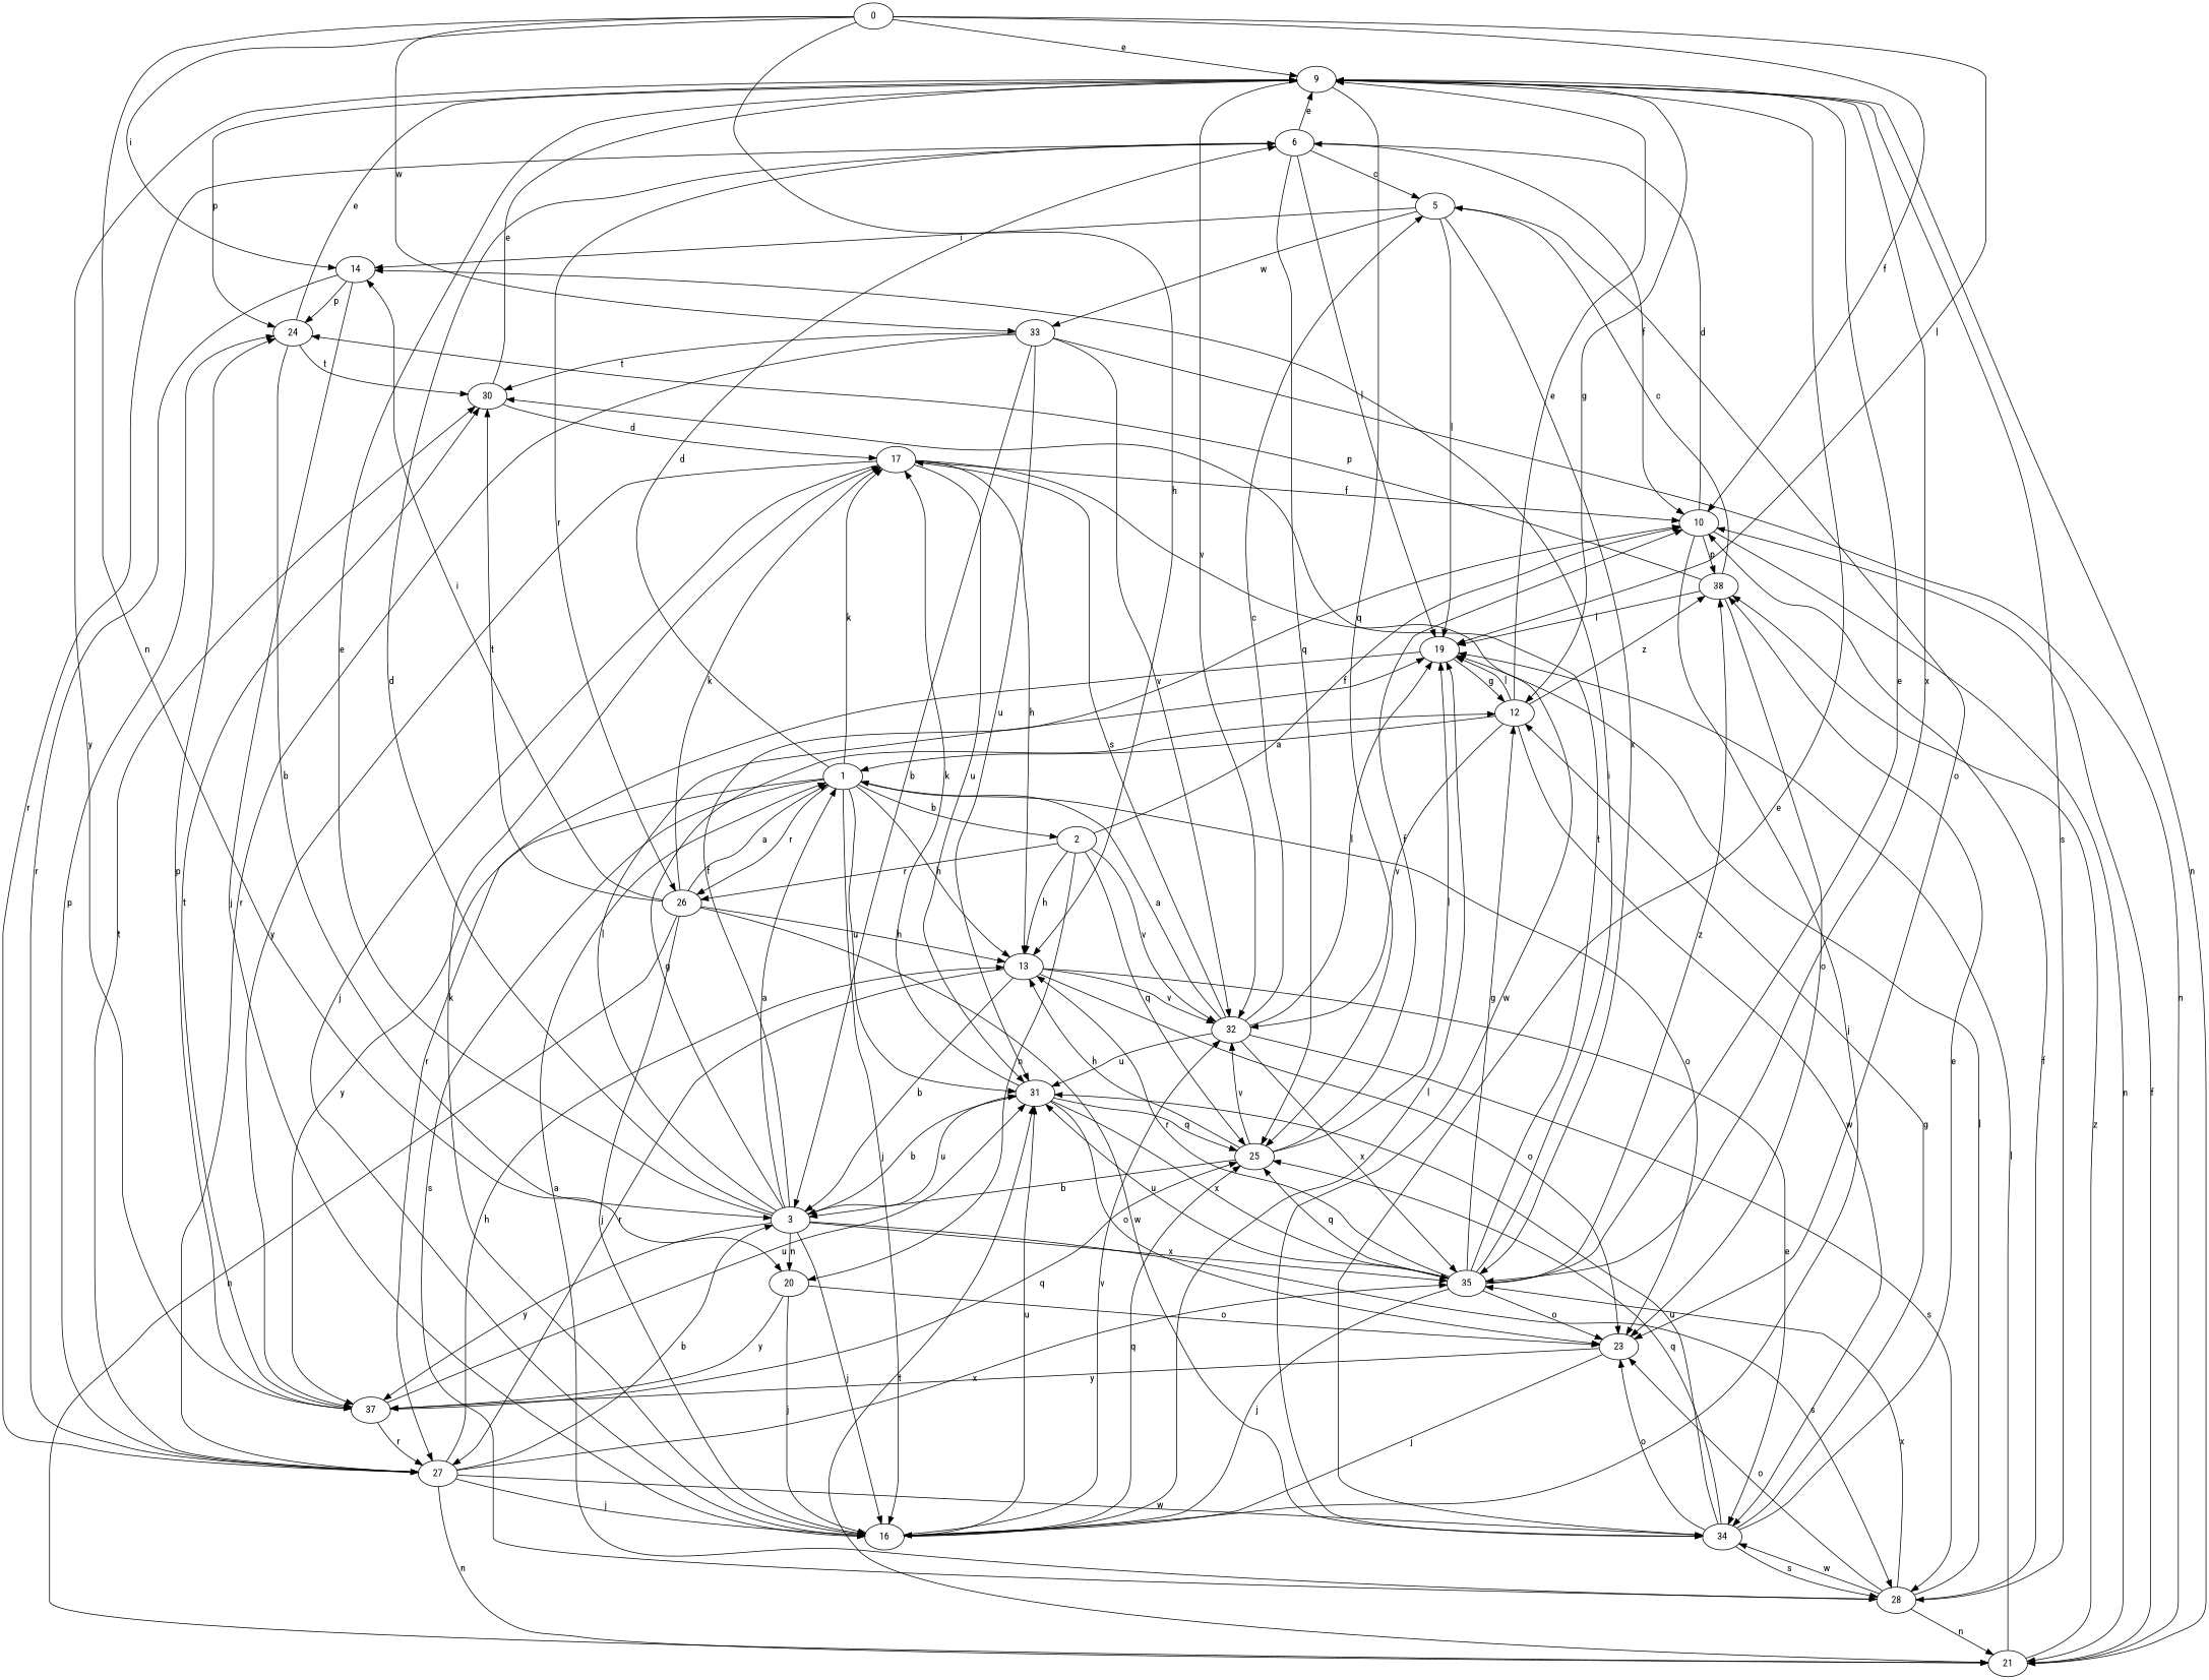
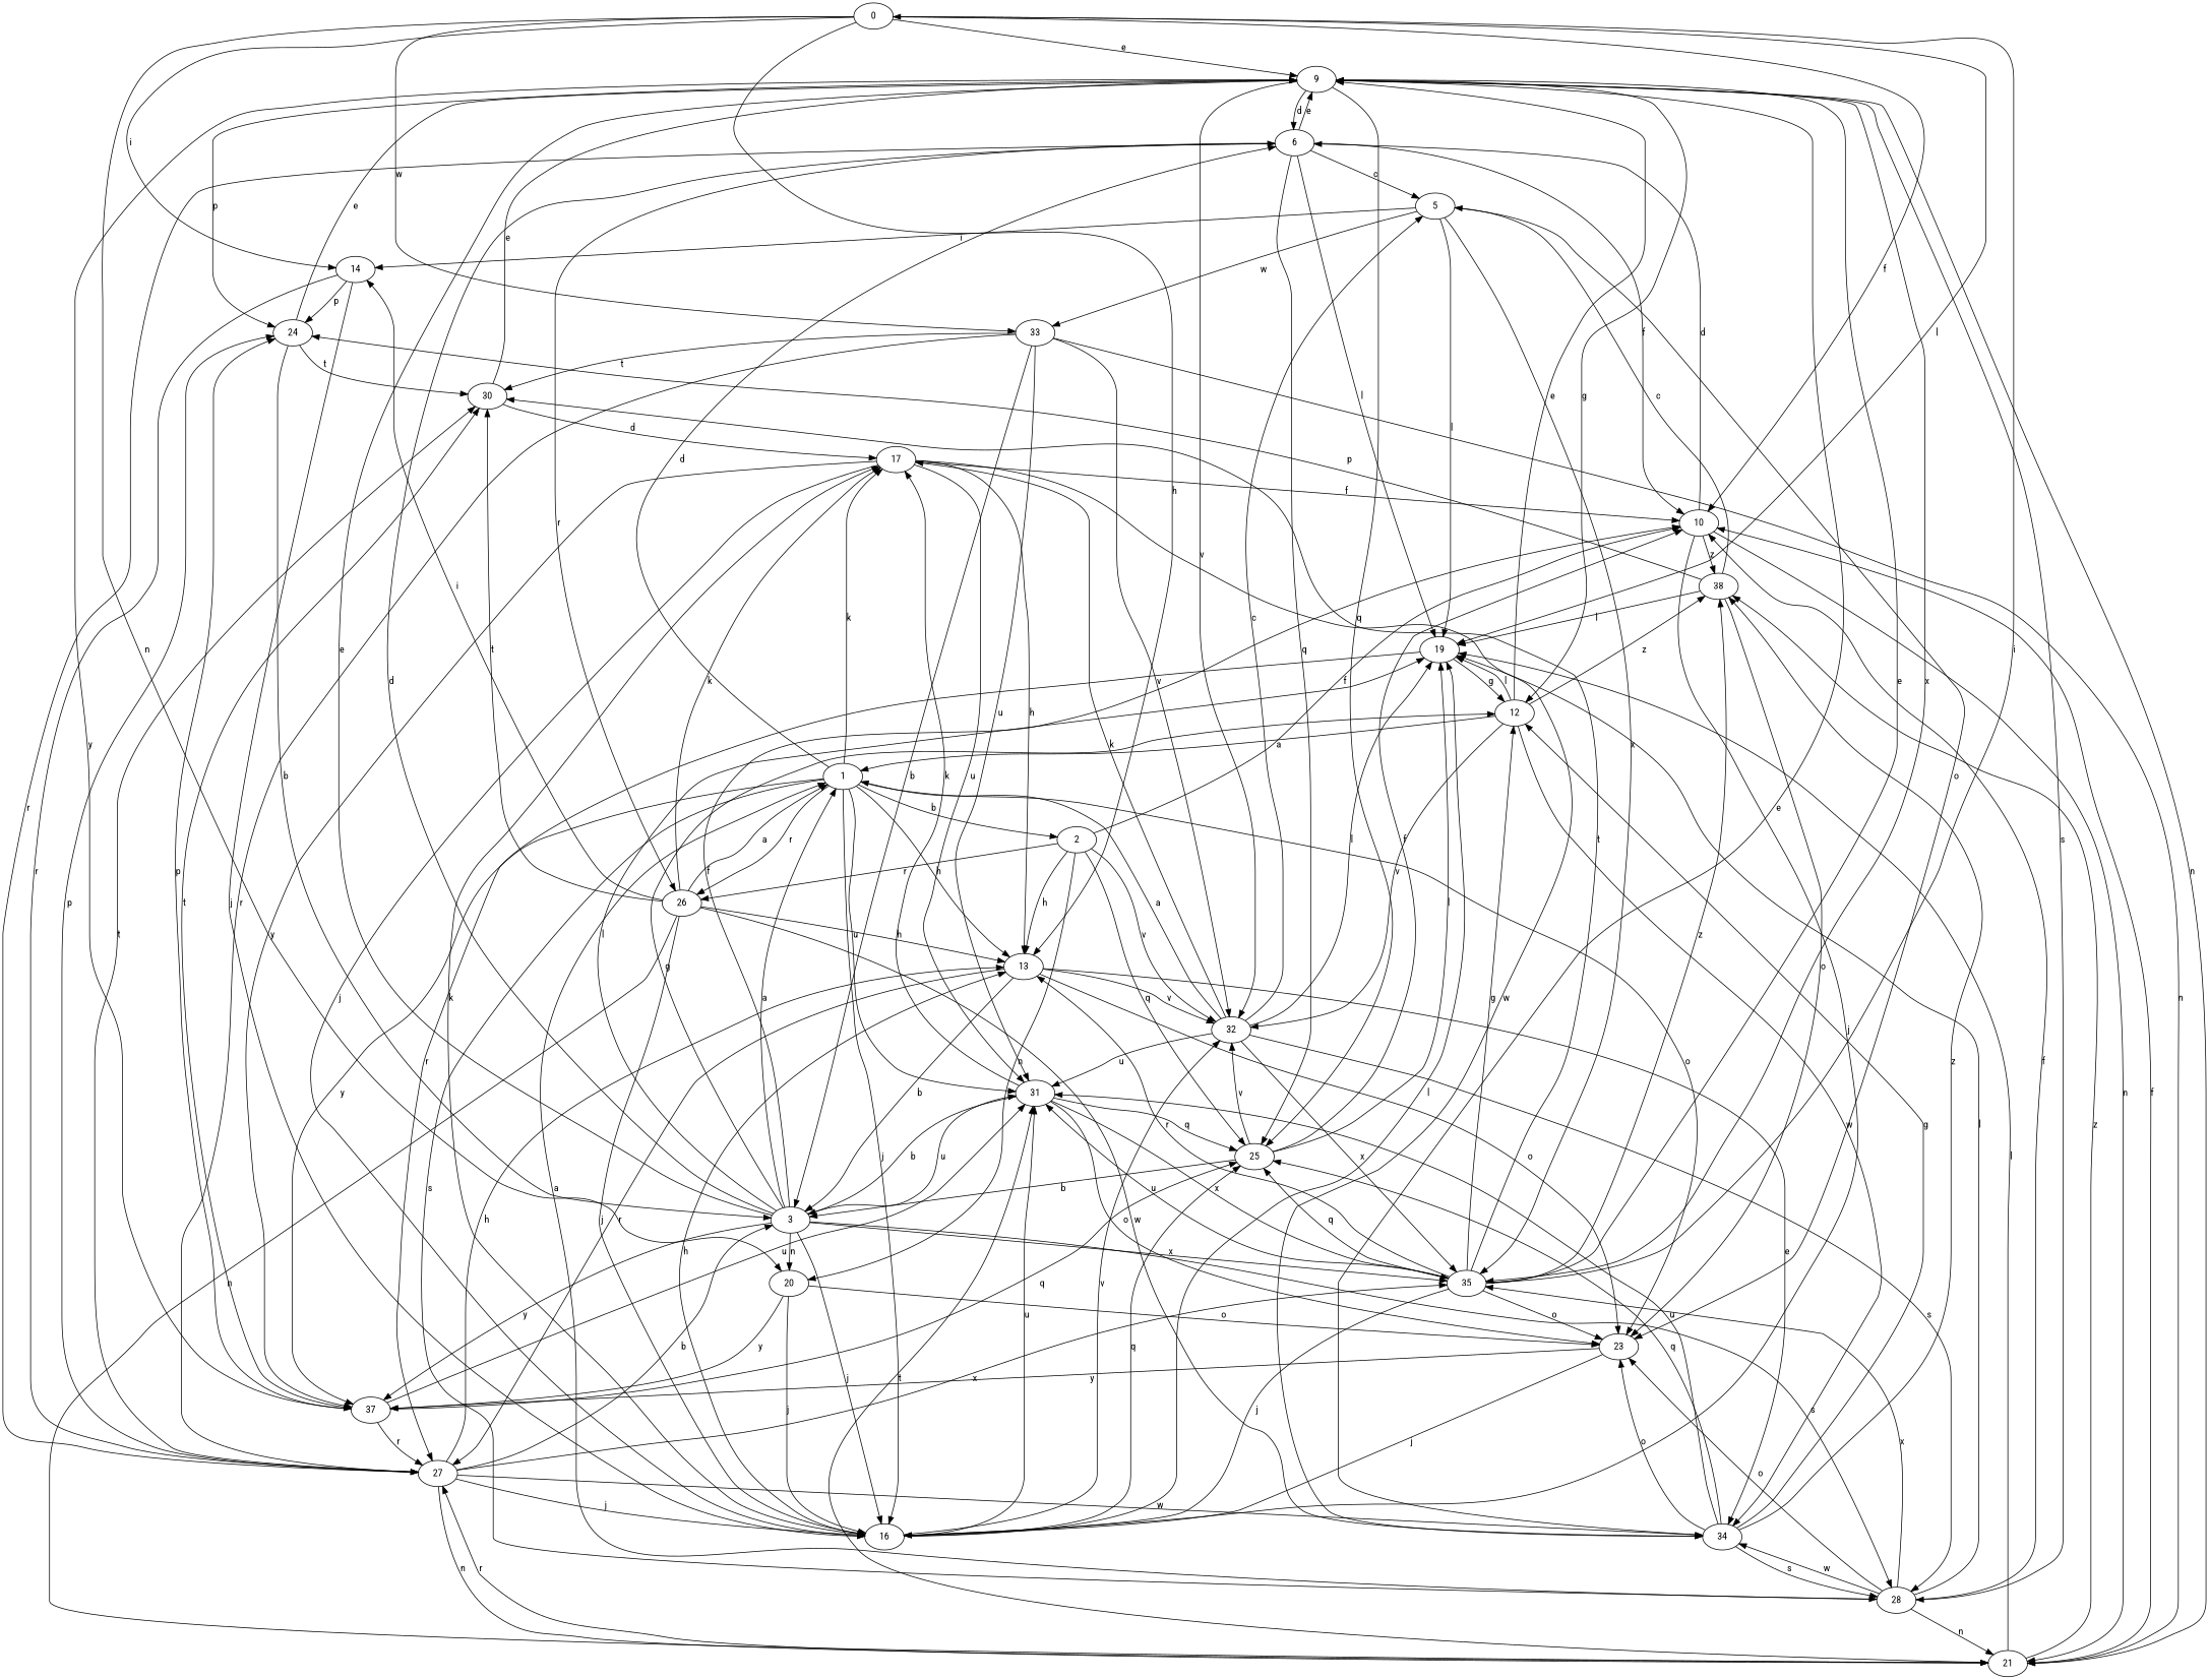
  strict digraph {
    fontname="Roboto Condensed"
    node [fontname="Roboto Condensed"]
    edge [fontname="Roboto Condensed"]
    0
    9
    10
    13
    14
    19
    20
    33
    n9 [label=6]
    28
    37
    25
    32
    12
    35
    21
    24
    16
    38
    23
    3
    27
    34
    30
    31
    1
    2
    17
    26
    5
    0 -> 9 [label=e]
    0 -> 10 [label=f]
    0 -> 13 [label=h]
    0 -> 14 [label=i]
    0 -> 19 [label=l]
    0 -> 20 [label=n]
    0 -> 33 [label=w]
+   9 -> n9 [label=d]
    9 -> 28 [label=s]
    9 -> 37 [label=y]
    9 -> 25 [label=q]
    9 -> 32 [label=v]
    9 -> 12 [label=g]
    9 -> 35 [label=x]
    9 -> 21 [label=n]
    9 -> 24 [label=p]
    10 -> n9 [label=d]
    10 -> 21 [label=n]
    10 -> 16 [label=j]
-   10 -> 38 [label=p]
+   10 -> 38 [label=z]
    13 -> 32 [label=v]
    13 -> 23 [label=o]
    13 -> 3 [label=b]
    13 -> 27 [label=r]
    13 -> 34 [label=e]
    14 -> 24 [label=p]
    14 -> 16 [label=j]
    14 -> 27 [label=r]
    19 -> 12 [label=g]
    19 -> 27 [label=r]
    20 -> 37 [label=y]
    20 -> 16 [label=j]
    20 -> 23 [label=o]
    33 -> 32 [label=v]
    33 -> 21 [label=n]
    33 -> 3 [label=b]
    33 -> 27 [label=r]
    33 -> 30 [label=t]
    33 -> 31 [label=u]
    n9 -> 9 [label=e]
    n9 -> 10 [label=f]
    n9 -> 19 [label=l]
    n9 -> 25 [label=q]
    n9 -> 27 [label=r]
    n9 -> 26 [label=r]
    n9 -> 5 [label=c]
    28 -> 10 [label=f]
    28 -> 19 [label=l]
    28 -> 35 [label=x]
    28 -> 21 [label=n]
    28 -> 23 [label=o]
    28 -> 34 [label=w]
    28 -> 1 [label=a]
    37 -> 25 [label=q]
    37 -> 24 [label=p]
    37 -> 27 [label=r]
    37 -> 30 [label=t]
    37 -> 31 [label=u]
    25 -> 10 [label=f]
    25 -> 19 [label=l]
    25 -> 32 [label=v]
    25 -> 3 [label=b]
    32 -> 19 [label=l]
    32 -> 28 [label=s]
    32 -> 35 [label=x]
    32 -> 31 [label=u]
    32 -> 1 [label=a]
-   32 -> 17 [label=s]
+   32 -> 17 [label=k]
    32 -> 5 [label=c]
    12 -> 9 [label=e]
    12 -> 19 [label=l]
    12 -> 32 [label=v]
    12 -> 38 [label=z]
    12 -> 34 [label=w]
    12 -> 1 [label=a]
    35 -> 9 [label=e]
    35 -> 13 [label=r]
-   35 -> 14 [label=i]
+   35 -> 0 [label=i]
    35 -> 25 [label=q]
    35 -> 12 [label=g]
    35 -> 16 [label=j]
    35 -> 38 [label=z]
    35 -> 23 [label=o]
    35 -> 30 [label=t]
    35 -> 31 [label=u]
    21 -> 10 [label=f]
    21 -> 19 [label=l]
    21 -> 38 [label=z]
+   21 -> 27 [label=r]
    21 -> 31 [label=t]
    24 -> 9 [label=e]
    24 -> 3 [label=b]
    24 -> 30 [label=t]
-   25 -> 13 [label=h]
+   16 -> 13 [label=h]
    16 -> 19 [label=l]
    16 -> 25 [label=q]
    16 -> 32 [label=v]
    16 -> 31 [label=u]
    16 -> 17 [label=k]
    38 -> 19 [label=l]
    38 -> 24 [label=p]
    38 -> 23 [label=o]
    38 -> 5 [label=c]
    23 -> 37 [label=y]
    23 -> 16 [label=j]
    3 -> 9 [label=e]
    3 -> 10 [label=f]
    3 -> 19 [label=l]
    3 -> 20 [label=n]
    3 -> n9 [label=d]
    3 -> 28 [label=s]
    3 -> 37 [label=y]
    3 -> 12 [label=g]
    3 -> 35 [label=x]
    3 -> 16 [label=j]
    3 -> 31 [label=u]
    3 -> 1 [label=a]
    27 -> 13 [label=h]
    27 -> 35 [label=x]
    27 -> 21 [label=n]
    27 -> 24 [label=p]
    27 -> 16 [label=j]
    27 -> 3 [label=b]
    27 -> 34 [label=w]
    27 -> 30 [label=t]
    34 -> 9 [label=e]
    34 -> 28 [label=s]
    34 -> 25 [label=q]
    34 -> 12 [label=g]
-   34 -> 38 [label=e]
+   34 -> 38 [label=z]
    34 -> 23 [label=o]
    34 -> 31 [label=u]
    30 -> 9 [label=e]
    30 -> 17 [label=d]
    31 -> 25 [label=q]
    31 -> 35 [label=x]
    31 -> 23 [label=o]
    31 -> 3 [label=b]
    31 -> 17 [label=k]
    1 -> 13 [label=h]
    1 -> n9 [label=d]
    1 -> 28 [label=s]
    1 -> 37 [label=y]
    1 -> 16 [label=j]
    1 -> 23 [label=o]
    1 -> 31 [label=u]
    1 -> 2 [label=b]
    1 -> 17 [label=k]
    1 -> 26 [label=r]
    2 -> 10 [label=f]
    2 -> 13 [label=h]
    2 -> 20 [label=n]
    2 -> 25 [label=q]
    2 -> 32 [label=v]
    2 -> 26 [label=r]
    17 -> 10 [label=f]
    17 -> 13 [label=h]
    17 -> 37 [label=y]
    17 -> 16 [label=j]
    17 -> 34 [label=w]
    17 -> 31 [label=u]
    26 -> 13 [label=h]
    26 -> 14 [label=i]
    26 -> 21 [label=n]
    26 -> 16 [label=j]
    26 -> 34 [label=w]
    26 -> 30 [label=t]
    26 -> 1 [label=a]
    26 -> 17 [label=k]
    5 -> 14 [label=i]
    5 -> 19 [label=l]
    5 -> 33 [label=w]
    5 -> 35 [label=x]
    5 -> 23 [label=o]
  }
